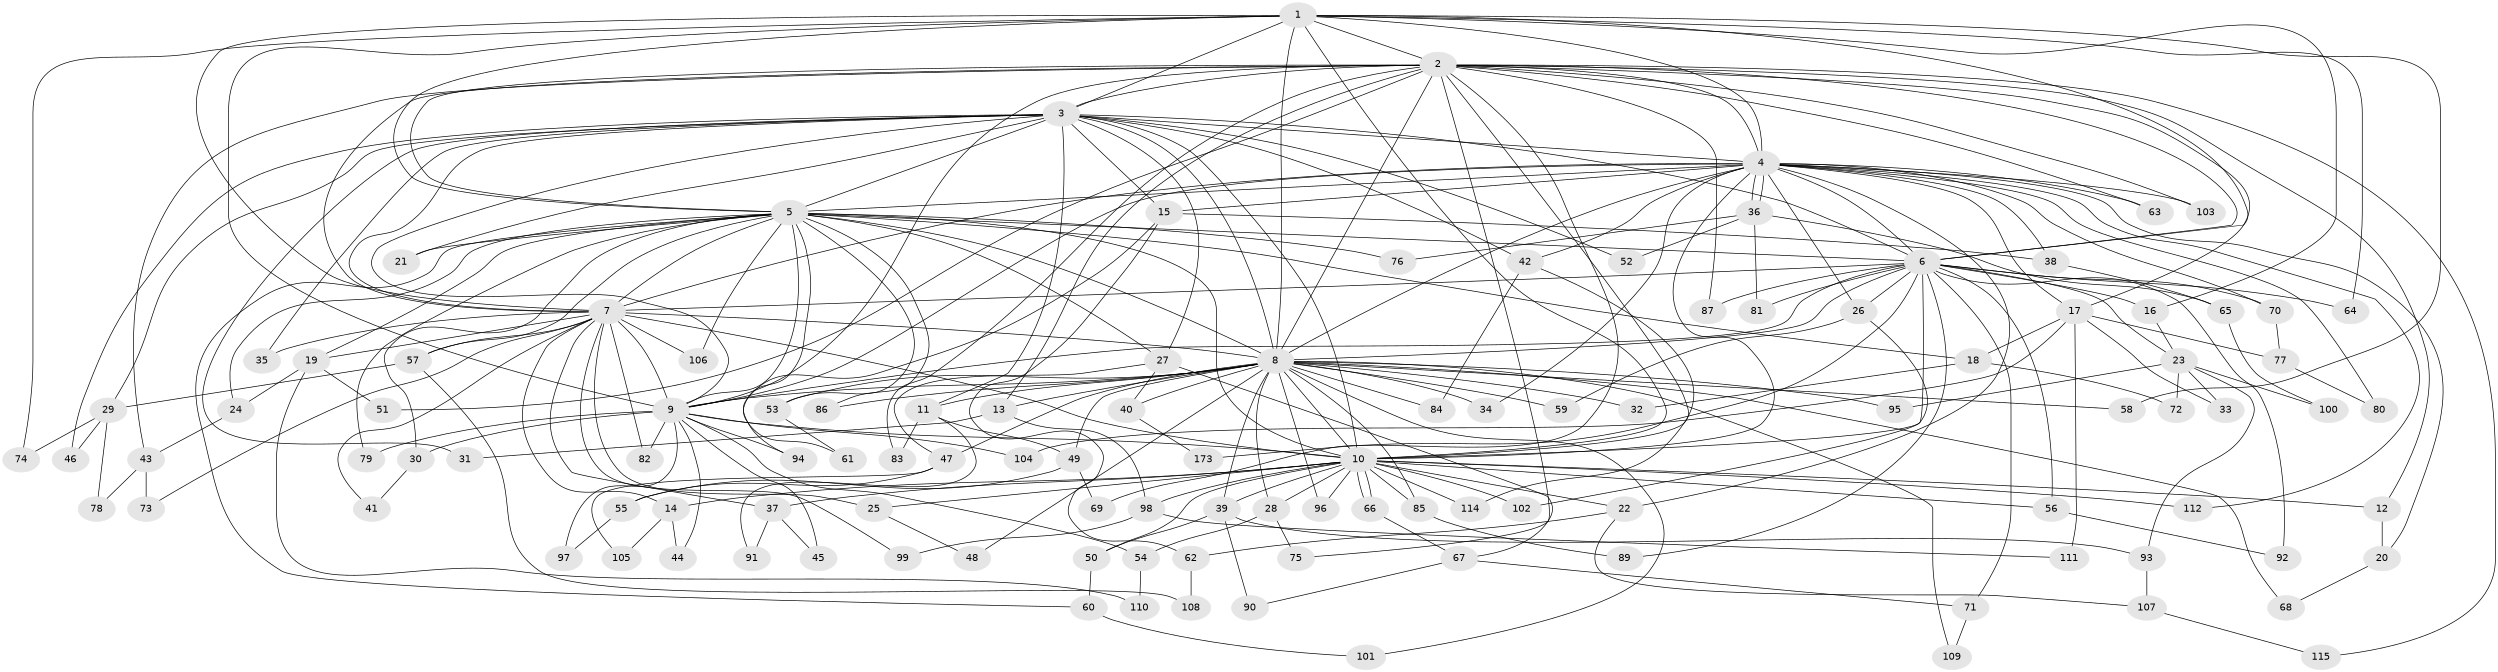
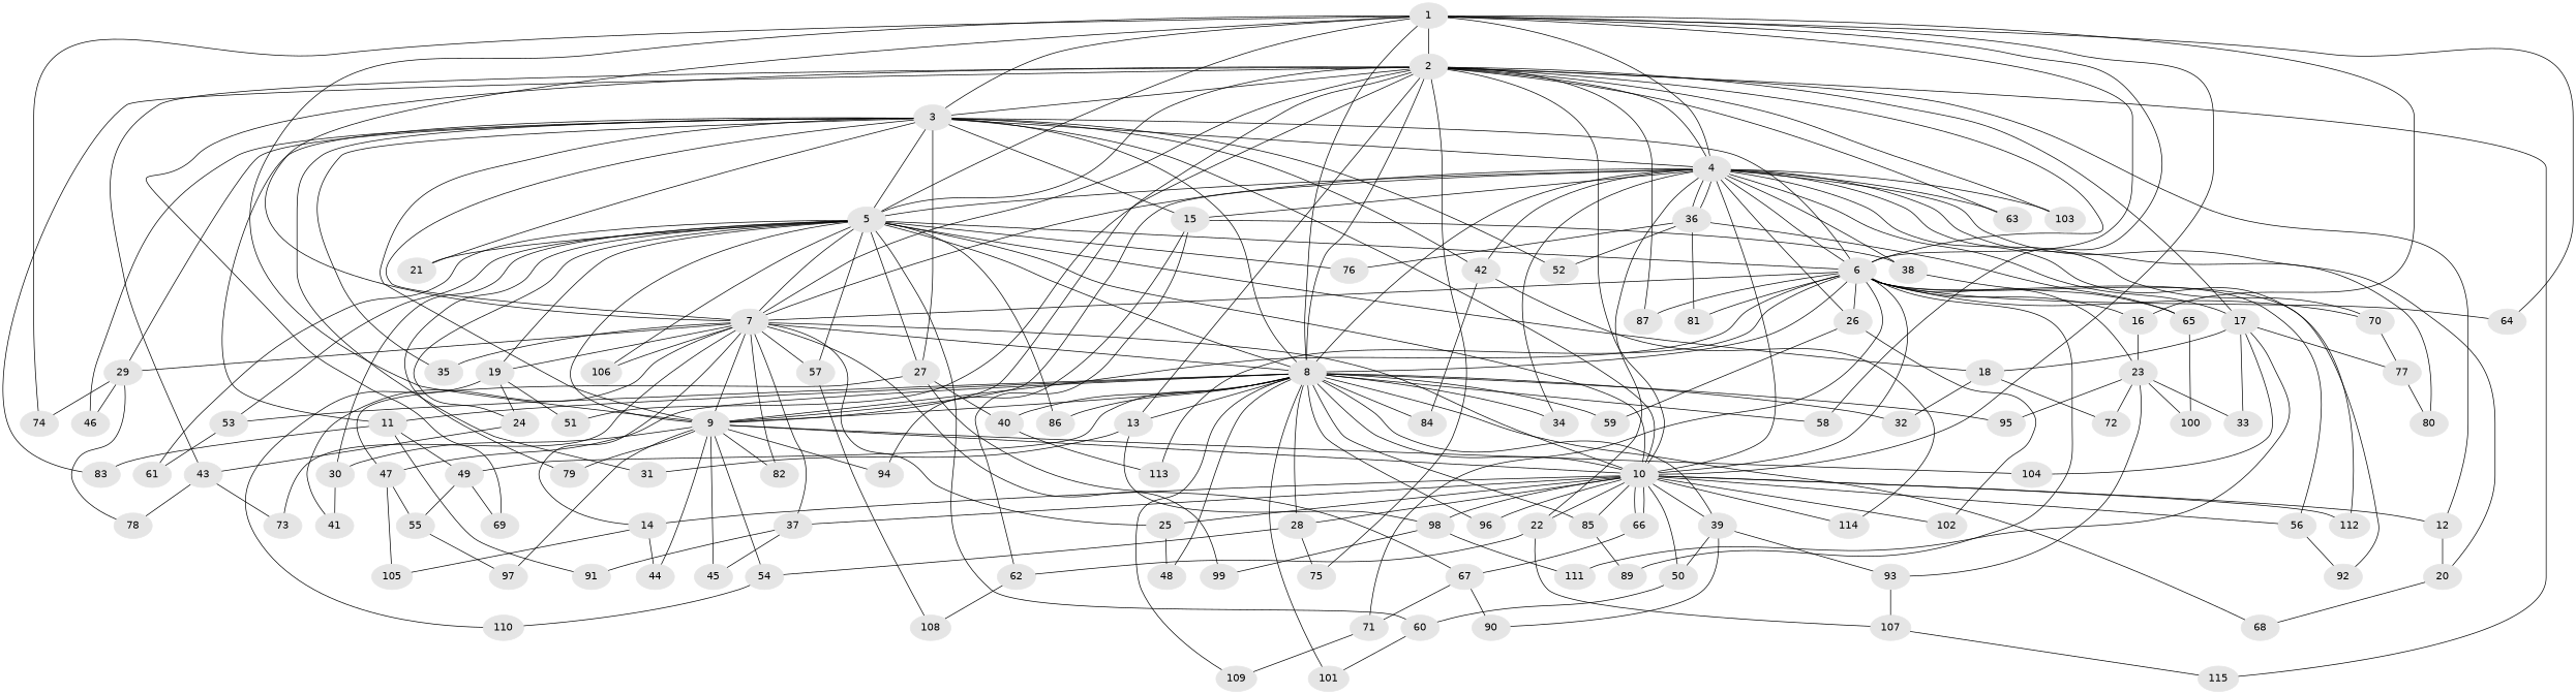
  graph {
    fontname="DejaVu Sans"
    node [color=gray90 fontname="DejaVu Sans" style=filled]
    edge [fontname="DejaVu Sans"]
    1
    2
    3
    4
    5
    6
    7
    8
    9
    10
    16
    58
    64
    74
    12
    13
    17
    43
    51
    63
    69
    75
    83
    87
    103
    115
    11
    15
    21
    27
    29
    31
    35
    42
    46
    52
    20
    22
    26
    34
    36
    38
    70
    80
    112
    18
    19
    24
    30
    53
    57
    60
    61
    76
    79
    86
    106
    23
    56
    71
    81
    89
    92
-   113 [label=173]
+   113
    14
    25
    37
    41
    73
    82
    99
    28
    32
    39
    40
    47
    48
    49
    59
    68
    84
    85
    95
    96
    101
    109
    44
    45
    54
    94
    97
    104
    50
    66
    98
    102
    114
    33
    77
    111
    78
    91
    62
    67
    107
    65
    72
    110
    108
    93
    100
    105
    90
    55
    1 -- 2
    1 -- 3
    1 -- 4
    1 -- 5
    1 -- 6
    1 -- 7
    1 -- 8
    1 -- 9
    1 -- 10
    1 -- 16
    1 -- 58
    1 -- 64
    1 -- 74
    2 -- 3
    2 -- 4
    2 -- 5
    2 -- 6
    2 -- 7
    2 -- 8
    2 -- 9
    2 -- 10
    2 -- 12
    2 -- 13
    2 -- 17
    2 -- 43
    2 -- 51
    2 -- 63
    2 -- 69
    2 -- 75
    2 -- 83
    2 -- 87
    2 -- 103
    2 -- 115
    3 -- 4
    3 -- 5
    3 -- 6
    3 -- 7
    3 -- 8
    3 -- 9
    3 -- 10
    3 -- 11
    3 -- 15
    3 -- 21
    3 -- 27
    3 -- 29
    3 -- 31
    3 -- 35
    3 -- 42
    3 -- 46
    3 -- 52
    4 -- 5
    4 -- 6
    4 -- 7
    4 -- 8
    4 -- 9
    4 -- 10
    4 -- 17
    4 -- 63
    4 -- 103
    4 -- 15
    4 -- 42
    4 -- 20
    4 -- 22
    4 -- 26
    4 -- 34
    4 -- 36
    4 -- 36
    4 -- 38
    4 -- 70
    4 -- 80
    4 -- 112
    5 -- 6
    5 -- 7
    5 -- 8
    5 -- 9
    5 -- 10
    5 -- 21
    5 -- 27
    5 -- 18
    5 -- 19
    5 -- 24
    5 -- 30
    5 -- 53
    5 -- 57
    5 -- 60
    5 -- 61
    5 -- 76
    5 -- 79
    5 -- 86
    5 -- 106
    6 -- 7
    6 -- 8
    6 -- 9
    6 -- 10
    6 -- 16
    6 -- 64
    6 -- 87
    6 -- 26
    6 -- 70
    6 -- 23
    6 -- 56
    6 -- 71
    6 -- 81
    6 -- 89
    6 -- 92
    6 -- 113
    7 -- 8
    7 -- 9
    7 -- 10
-   57 -- 29
+   7 -- 29
    7 -- 35
    7 -- 19
    7 -- 57
    7 -- 106
    7 -- 14
    7 -- 25
    7 -- 37
    7 -- 41
    7 -- 73
    7 -- 82
    7 -- 99
    8 -- 9
    8 -- 10
    8 -- 58
    8 -- 13
    8 -- 11
    8 -- 34
    8 -- 53
    8 -- 86
    8 -- 28
    8 -- 32
    8 -- 39
    8 -- 40
    8 -- 47
    8 -- 48
    8 -- 49
    8 -- 59
    8 -- 68
    8 -- 84
    8 -- 85
    8 -- 95
    8 -- 96
    8 -- 101
    8 -- 109
    9 -- 10
    9 -- 30
    9 -- 79
    9 -- 82
    9 -- 44
    9 -- 45
    9 -- 54
    9 -- 94
    9 -- 97
    9 -- 104
    10 -- 12
    10 -- 22
    10 -- 112
    10 -- 56
    10 -- 14
    10 -- 25
    10 -- 37
    10 -- 28
    10 -- 39
    10 -- 85
    10 -- 96
    10 -- 50
    10 -- 66
    10 -- 66
    10 -- 98
    10 -- 102
    10 -- 114
    16 -- 23
    12 -- 20
    13 -- 31
    13 -- 98
    17 -- 18
    17 -- 104
    17 -- 33
    17 -- 77
    17 -- 111
    43 -- 73
    43 -- 78
    11 -- 83
    11 -- 49
    11 -- 91
    15 -- 38
    15 -- 94
    15 -- 62
    27 -- 40
    27 -- 47
    27 -- 67
    29 -- 74
    29 -- 46
    29 -- 78
    42 -- 84
    42 -- 114
    20 -- 68
    22 -- 62
    22 -- 107
    26 -- 59
    26 -- 102
    36 -- 52
    36 -- 76
    36 -- 81
    36 -- 65
    38 -- 65
    70 -- 77
    18 -- 32
    18 -- 72
    19 -- 51
    19 -- 24
    19 -- 110
    24 -- 43
    30 -- 41
    53 -- 61
    57 -- 108
    60 -- 101
    23 -- 95
    23 -- 33
    23 -- 72
    23 -- 93
    23 -- 100
    56 -- 92
    71 -- 109
    14 -- 44
    14 -- 105
    25 -- 48
    37 -- 45
    37 -- 91
    28 -- 75
    28 -- 54
    39 -- 50
    39 -- 93
    39 -- 90
    40 -- 113
    47 -- 105
    47 -- 55
    49 -- 69
    49 -- 55
    85 -- 89
    54 -- 110
    50 -- 60
    66 -- 67
    98 -- 99
    98 -- 111
    77 -- 80
    62 -- 108
    67 -- 71
    67 -- 90
    107 -- 115
    65 -- 100
    93 -- 107
    55 -- 97
  }
